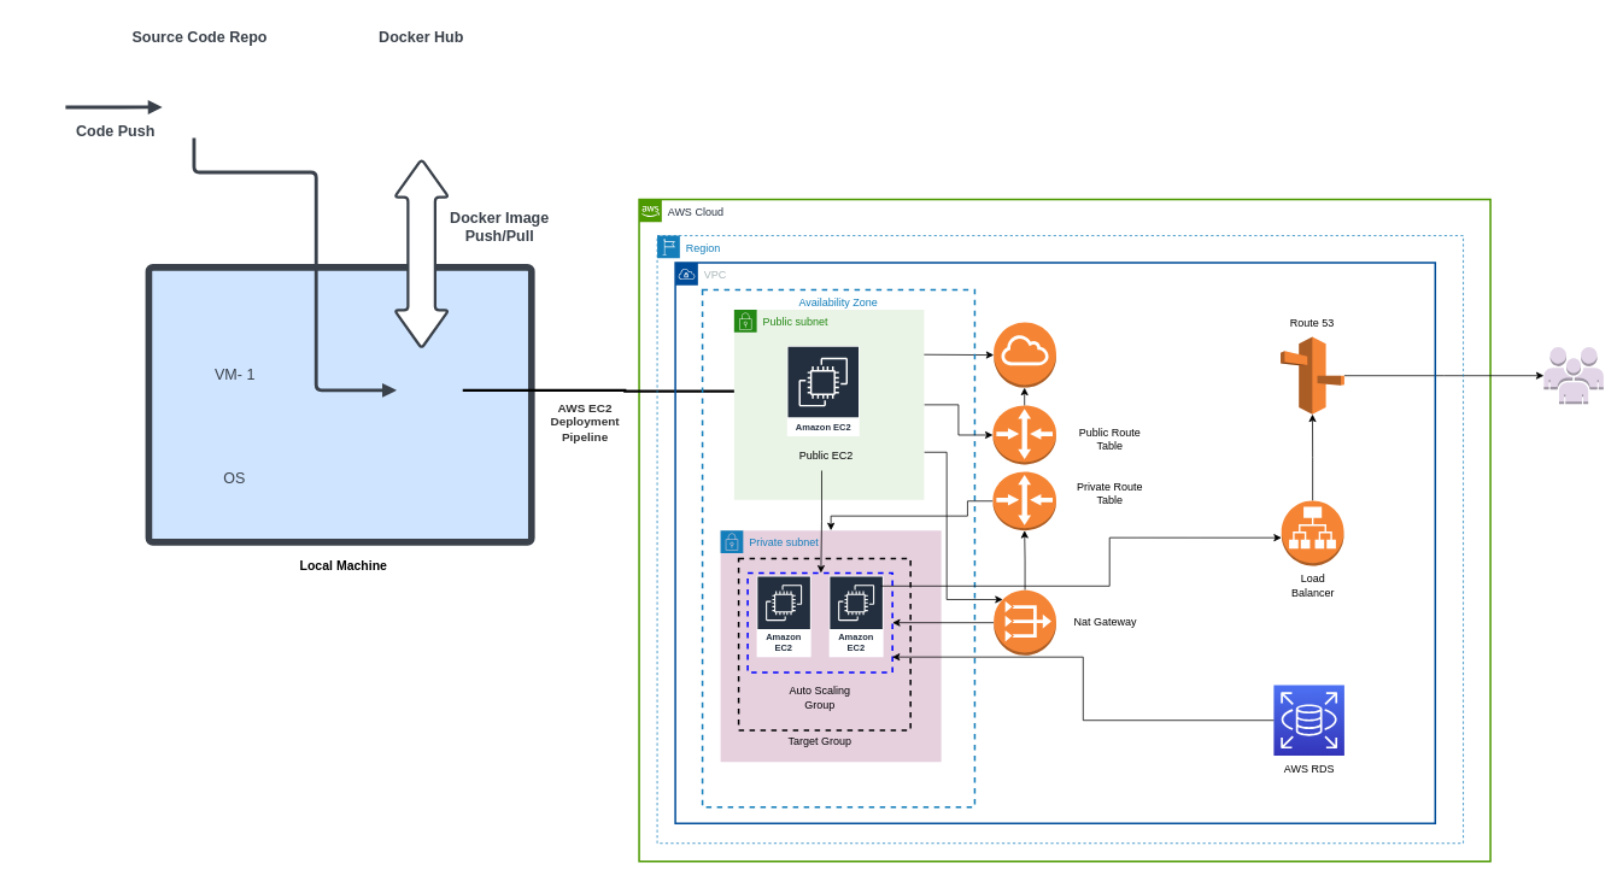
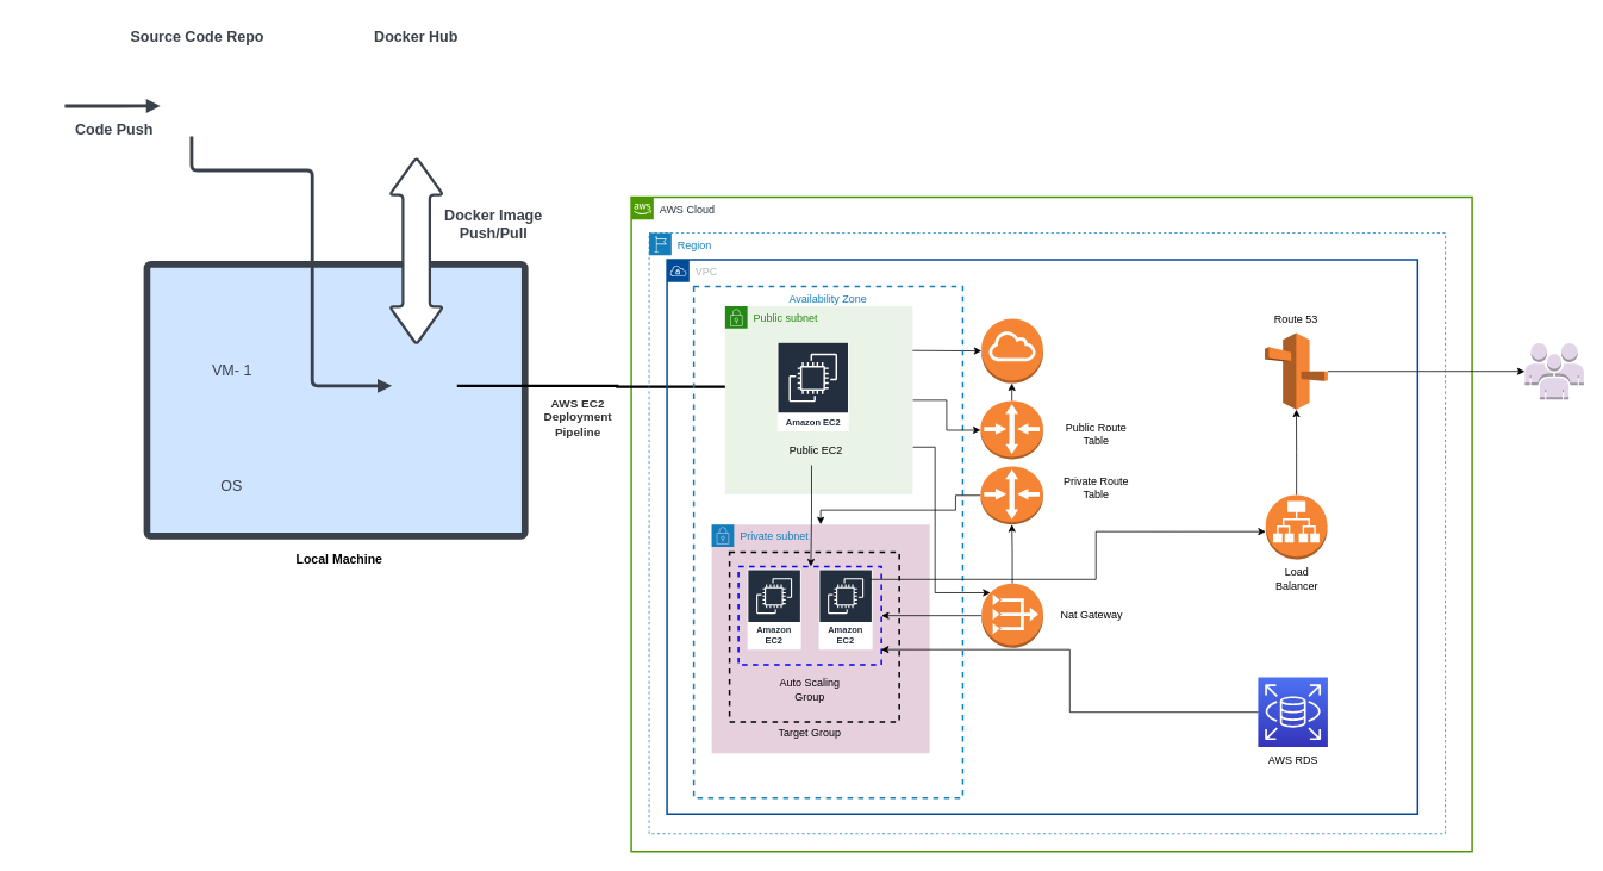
  <mxCell id="0" />
  <mxCell id="1" parent="0" />
  <mxCell id="2" value="AWS Cloud" style="points=[[0,0],[0.25,0],[0.5,0],[0.75,0],[1,0],[1,0.25],[1,0.5],[1,0.75],[1,1],[0.75,1],[0.5,1],[0.25,1],[0,1],[0,0.75],[0,0.5],[0,0.25]];outlineConnect=0;gradientColor=none;html=1;whiteSpace=wrap;fontSize=12;fontStyle=0;container=0;pointerEvents=0;collapsible=0;recursiveResize=0;shape=mxgraph.aws4.group;grIcon=mxgraph.aws4.group_aws_cloud_alt;strokeColor=#4D9900;fillColor=none;verticalAlign=top;align=left;spacingLeft=30;fontColor=#232F3E;dashed=0;strokeWidth=2;" parent="1" vertex="1"><mxGeometry x="706" y="220" width="941" height="732" as="geometry" /></mxCell>
  <mxCell id="3" value="" style="points=[[0.714,0.338,0],[0.549,0.2,0],[0.85,0.198,0]];html=1;overflow=block;blockSpacing=1;whiteSpace=wrap;fontSize=13;spacing=3.8;strokeColor=#3a414a;strokeOpacity=100;fillOpacity=100;rounded=1;absoluteArcSize=1;arcSize=9;fillColor=#cfe4ff;strokeWidth=7.5;lucidId=tHR.RqMFKNO4;" parent="1" vertex="1"><mxGeometry x="164" y="295" width="423" height="304" as="geometry" /></mxCell>
  <mxCell id="4" style="edgeStyle=orthogonalEdgeStyle;rounded=0;orthogonalLoop=1;jettySize=auto;html=1;strokeWidth=3;" parent="1" source="5" target="42" edge="1"><mxGeometry relative="1" as="geometry" /></mxCell>
  <mxCell id="5" value="" style="html=1;overflow=block;blockSpacing=1;whiteSpace=wrap;shape=image;fontSize=13;spacing=0;strokeColor=none;strokeOpacity=100;strokeWidth=0;image=https://images.lucid.app/images/0839ae5e-1928-40da-9dd1-2a745bce146e/content;imageAspect=0;lucidId=lZQ.nhfzFDih;" parent="1" vertex="1"><mxGeometry x="420" y="401" width="91" height="60" as="geometry" /></mxCell>
  <mxCell id="6" value="" style="html=1;overflow=block;blockSpacing=1;whiteSpace=wrap;shape=image;fontSize=13;spacing=0;strokeColor=none;strokeOpacity=100;strokeWidth=0;image=https://images.lucid.app/images/5dbf9200-86ef-41af-bba9-ffb445953cea/content;imageAspect=0;lucidId=1ZQ.fj6Nxm91;" parent="1" vertex="1"><mxGeometry x="223" y="323" width="73" height="69" as="geometry" /></mxCell>
  <mxCell id="7" value="" style="html=1;overflow=block;blockSpacing=1;whiteSpace=wrap;shape=image;fontSize=13;spacing=0;strokeColor=none;strokeOpacity=100;strokeWidth=0;image=https://images.lucid.app/images/7aab2980-8390-469f-9542-503a8dc7d49c/content;imageAspect=0;lucidId=39Q.k~S7HBWE;" parent="1" vertex="1"><mxGeometry x="399" y="61" width="133" height="113" as="geometry" /></mxCell>
  <mxCell id="8" value="" style="html=1;overflow=block;blockSpacing=1;whiteSpace=wrap;shape=image;fontSize=13;spacing=0;strokeColor=none;strokeOpacity=100;strokeWidth=0;image=https://images.lucid.app/images/96fd7c5d-47f8-4f27-a543-2824d02b5435/content;imageAspect=0;lucidId=p~Q.Xl.0O8On;" parent="1" vertex="1"><mxGeometry x="179" y="76" width="76" height="76" as="geometry" /></mxCell>
  <mxCell id="9" value="" style="html=1;jettySize=18;whiteSpace=wrap;fontSize=13;strokeColor=#3a414a;strokeOpacity=100;strokeWidth=3.8;rounded=1;arcSize=12;edgeStyle=orthogonalEdgeStyle;startArrow=none;endArrow=block;endFill=1;exitX=0.5;exitY=1;exitPerimeter=0;lucidId=YYS.RZbuwzPK;" parent="1" edge="1"><mxGeometry width="100" height="100" relative="1" as="geometry"><Array as="points"><mxPoint x="214" y="190" /><mxPoint x="349" y="190" /><mxPoint x="349" y="431" /></Array><mxPoint x="214" y="152" as="sourcePoint" /><mxPoint x="438" y="431" as="targetPoint" /></mxGeometry></mxCell>
  <mxCell id="10" value="VM- 1" style="html=1;overflow=block;blockSpacing=1;whiteSpace=wrap;fontSize=16.7;fontColor=#3a414a;spacing=3.8;strokeOpacity=0;fillOpacity=0;rounded=1;absoluteArcSize=1;arcSize=9;fillColor=#ffffff;strokeWidth=0.8;lucidId=PZS.uT0q8Rq6;" parent="1" vertex="1"><mxGeometry x="214" y="401" width="91" height="25" as="geometry" /></mxCell>
  <mxCell id="11" value="" style="html=1;overflow=block;blockSpacing=1;whiteSpace=wrap;shape=image;fontSize=13;spacing=0;strokeColor=none;strokeOpacity=100;strokeWidth=0;image=https://images.lucid.app/images/77aa2bb6-9937-4ae3-a3e1-917ee15fafa7/content;imageAspect=0;lucidId=PaT.EkcdLVLc;" parent="1" vertex="1"><mxGeometry x="214" y="482" width="110" height="26" as="geometry" /></mxCell>
- <mxCell id="12" value="OS" style="html=1;overflow=block;blockSpacing=1;whiteSpace=wrap;fontSize=16.7;fontColor=#3a414a;spacing=3.8;strokeOpacity=0;fillOpacity=0;rounded=1;absoluteArcSize=1;arcSize=9;fillColor=#ffffff;strokeWidth=0.8;lucidId=~aT.bKo5OBzp;" parent="1" vertex="1"><mxGeometry x="229" y="511" width="60" height="35" as="geometry" /></mxCell>
+ <mxCell id="12" value="OS" style="html=1;overflow=block;blockSpacing=1;whiteSpace=wrap;fontSize=16.7;fontColor=#3a414a;spacing=3.8;strokeOpacity=0;fillOpacity=0;rounded=1;absoluteArcSize=1;arcSize=9;fillColor=#ffffff;strokeWidth=0.8;lucidId=~aT.bKo5OBzp;" parent="1" vertex="1"><mxGeometry x="229" y="526" width="60" height="35" as="geometry" /></mxCell>
  <mxCell id="13" value="Source Code Repo" style="html=1;overflow=block;blockSpacing=1;whiteSpace=wrap;fontSize=16.7;fontColor=#3a414a;fontStyle=1;spacing=3.8;strokeOpacity=0;fillOpacity=0;rounded=1;absoluteArcSize=1;arcSize=9;fillColor=#ffffff;strokeWidth=0.8;lucidId=rfT.Em8CiN_r;" parent="1" vertex="1"><mxGeometry x="126" y="20" width="189" height="43" as="geometry" /></mxCell>
  <mxCell id="14" value="" style="shape=doubleArrow;arrowWidth=0.5;arrowSize=0.201;whiteSpace=wrap;fontSize=13;spacing=3.8;strokeColor=#3a414a;strokeOpacity=100;rounded=1;absoluteArcSize=1;arcSize=9;rotation=-270;strokeWidth=3;html=1;" parent="1" vertex="1"><mxGeometry x="361" y="250" width="209" height="60" as="geometry" /></mxCell>
  <mxCell id="15" value="Docker Hub" style="html=1;overflow=block;blockSpacing=1;whiteSpace=wrap;fontSize=16.7;fontColor=#3a414a;fontStyle=1;spacing=3.8;strokeOpacity=0;fillOpacity=0;rounded=1;absoluteArcSize=1;arcSize=9;fillColor=#ffffff;strokeWidth=0.8;lucidId=KgT.KoDKqtLL;" parent="1" vertex="1"><mxGeometry x="375" y="20" width="181" height="43" as="geometry" /></mxCell>
  <mxCell id="16" value="Docker Image Push/Pull" style="html=1;overflow=block;blockSpacing=1;whiteSpace=wrap;fontSize=16.7;fontColor=#3a414a;fontStyle=1;spacing=3.8;strokeOpacity=0;fillOpacity=0;rounded=1;absoluteArcSize=1;arcSize=9;fillColor=#ffffff;strokeWidth=0.8;lucidId=Dp-.tNbPMVZ.;" parent="1" vertex="1"><mxGeometry x="488" y="224" width="128" height="53" as="geometry" /></mxCell>
  <mxCell id="17" value="AWS EC2 Deployment Pipeline" style="html=1;overflow=block;blockSpacing=1;whiteSpace=wrap;fontSize=13.3;fontColor=#333333;fontStyle=1;align=center;spacing=3.8;strokeOpacity=0;fillOpacity=0;rounded=1;absoluteArcSize=1;arcSize=9;fillColor=#ffffff;strokeWidth=0.8;lucidId=1q-.gLM~SQ97;" parent="1" vertex="1"><mxGeometry x="587" y="440" width="119" height="48" as="geometry" /></mxCell>
  <mxCell id="18" value="" style="html=1;overflow=block;blockSpacing=1;whiteSpace=wrap;shape=image;fontSize=13;spacing=0;strokeColor=none;strokeOpacity=100;strokeWidth=0;image=https://images.lucid.app/images/9f01b302-5040-4e6e-be54-d4b0a862a444/content;imageAspect=0;lucidId=st-.MnG1-Kka;" parent="1" vertex="1"><mxGeometry x="20" y="95" width="52" height="46" as="geometry" /></mxCell>
  <mxCell id="19" value="" style="html=1;jettySize=18;whiteSpace=wrap;fontSize=13;strokeColor=#3a414a;strokeOpacity=100;strokeWidth=3.8;rounded=1;arcSize=12;edgeStyle=orthogonalEdgeStyle;startArrow=none;endArrow=block;endFill=1;exitX=1;exitY=0.5;exitPerimeter=0;entryX=0;entryY=0.55;entryPerimeter=0;lucidId=3t-.5YrvoPGL;" parent="1" source="18" target="8" edge="1"><mxGeometry width="100" height="100" relative="1" as="geometry"><Array as="points" /></mxGeometry></mxCell>
  <mxCell id="20" value="Code Push" style="html=1;overflow=block;blockSpacing=1;whiteSpace=wrap;fontSize=16.7;fontColor=#3a414a;fontStyle=1;spacing=3.8;strokeOpacity=0;fillOpacity=0;absoluteArcSize=1;arcSize=9;fillColor=#ffffff;strokeWidth=0.8;lucidId=mu-.389LFaOt;rounded=0;" parent="1" vertex="1"><mxGeometry x="76" y="128" width="103" height="34" as="geometry" /></mxCell>
  <mxCell id="21" value="&lt;b&gt;&lt;font style=&quot;font-size: 14px;&quot;&gt;Local Machine&lt;/font&gt;&lt;/b&gt;" style="text;html=1;strokeColor=none;fillColor=none;align=center;verticalAlign=middle;whiteSpace=wrap;rounded=0;" parent="1" vertex="1"><mxGeometry x="320" y="610" width="118.5" height="30" as="geometry" /></mxCell>
  <mxCell id="22" value="" style="outlineConnect=0;dashed=0;verticalLabelPosition=bottom;verticalAlign=top;align=center;html=1;shape=mxgraph.aws3.users;fillColor=#e1d5e7;strokeColor=#9673a6;" vertex="1" parent="1"><mxGeometry x="1706" y="383.25" width="66" height="63" as="geometry" /></mxCell>
  <mxCell id="23" style="edgeStyle=orthogonalEdgeStyle;rounded=0;orthogonalLoop=1;jettySize=auto;html=1;" edge="1" parent="1" source="55" target="22"><mxGeometry relative="1" as="geometry"><mxPoint x="1676" y="414.75" as="targetPoint" /></mxGeometry></mxCell>
  <mxCell id="24" value="" style="outlineConnect=0;dashed=0;verticalLabelPosition=bottom;verticalAlign=top;align=center;html=1;shape=mxgraph.aws3.internet_gateway;fillColor=#F58534;gradientColor=none;" parent="1" vertex="1"><mxGeometry x="1098" y="356" width="69" height="72" as="geometry" /></mxCell>
  <mxCell id="25" value="Region" style="points=[[0,0],[0.25,0],[0.5,0],[0.75,0],[1,0],[1,0.25],[1,0.5],[1,0.75],[1,1],[0.75,1],[0.5,1],[0.25,1],[0,1],[0,0.75],[0,0.5],[0,0.25]];outlineConnect=0;gradientColor=none;html=1;whiteSpace=wrap;fontSize=12;fontStyle=0;container=0;pointerEvents=0;collapsible=0;recursiveResize=0;shape=mxgraph.aws4.group;grIcon=mxgraph.aws4.group_region;strokeColor=#147EBA;fillColor=none;verticalAlign=top;align=left;spacingLeft=30;fontColor=#147EBA;dashed=1;" vertex="1" parent="1"><mxGeometry x="726" y="260" width="891" height="672" as="geometry" /></mxCell>
  <mxCell id="26" value="" style="endArrow=classic;html=1;rounded=0;entryX=0;entryY=0.5;entryDx=0;entryDy=0;entryPerimeter=0;" parent="1" target="24" edge="1"><mxGeometry width="50" height="50" relative="1" as="geometry"><mxPoint x="950" y="391" as="sourcePoint" /><mxPoint x="1085" y="391" as="targetPoint" /></mxGeometry></mxCell>
  <mxCell id="27" value="" style="edgeStyle=orthogonalEdgeStyle;rounded=0;orthogonalLoop=1;jettySize=auto;html=1;" edge="1" parent="1" source="50" target="24"><mxGeometry relative="1" as="geometry" /></mxCell>
  <mxCell id="28" value="VPC" style="points=[[0,0],[0.25,0],[0.5,0],[0.75,0],[1,0],[1,0.25],[1,0.5],[1,0.75],[1,1],[0.75,1],[0.5,1],[0.25,1],[0,1],[0,0.75],[0,0.5],[0,0.25]];outlineConnect=0;gradientColor=none;html=1;whiteSpace=wrap;fontSize=12;fontStyle=0;container=0;pointerEvents=0;collapsible=0;recursiveResize=0;shape=mxgraph.aws4.group;grIcon=mxgraph.aws4.group_vpc;strokeColor=#004C99;fillColor=none;verticalAlign=top;align=left;spacingLeft=30;fontColor=#AAB7B8;dashed=0;strokeWidth=2;" parent="1" vertex="1"><mxGeometry x="746" y="290" width="840" height="620" as="geometry" /></mxCell>
  <mxCell id="29" value="Availability Zone" style="fillColor=none;strokeColor=#147EBA;dashed=1;verticalAlign=top;fontStyle=0;fontColor=#147EBA;whiteSpace=wrap;html=1;container=0;strokeWidth=2;" vertex="1" parent="1"><mxGeometry x="776" y="320" width="301" height="572" as="geometry" /></mxCell>
  <mxCell id="30" style="edgeStyle=orthogonalEdgeStyle;rounded=0;orthogonalLoop=1;jettySize=auto;html=1;" edge="1" parent="1" source="32" target="50"><mxGeometry relative="1" as="geometry" /></mxCell>
  <mxCell id="31" style="edgeStyle=orthogonalEdgeStyle;rounded=0;orthogonalLoop=1;jettySize=auto;html=1;entryX=0.145;entryY=0.145;entryDx=0;entryDy=0;entryPerimeter=0;exitX=1;exitY=0.75;exitDx=0;exitDy=0;" edge="1" parent="1" source="32" target="46"><mxGeometry relative="1" as="geometry"><Array as="points"><mxPoint x="1046" y="499" /><mxPoint x="1046" y="662" /></Array></mxGeometry></mxCell>
  <mxCell id="32" value="Public subnet" style="points=[[0,0],[0.25,0],[0.5,0],[0.75,0],[1,0],[1,0.25],[1,0.5],[1,0.75],[1,1],[0.75,1],[0.5,1],[0.25,1],[0,1],[0,0.75],[0,0.5],[0,0.25]];outlineConnect=0;gradientColor=none;html=1;whiteSpace=wrap;fontSize=12;fontStyle=0;container=0;pointerEvents=0;collapsible=0;recursiveResize=0;shape=mxgraph.aws4.group;grIcon=mxgraph.aws4.group_security_group;grStroke=0;strokeColor=#248814;fillColor=#E9F3E6;verticalAlign=top;align=left;spacingLeft=30;fontColor=#248814;strokeWidth=2;" parent="1" vertex="1"><mxGeometry x="811" y="342" width="210" height="210" as="geometry" /></mxCell>
  <mxCell id="33" value="Private subnet" style="points=[[0,0],[0.25,0],[0.5,0],[0.75,0],[1,0],[1,0.25],[1,0.5],[1,0.75],[1,1],[0.75,1],[0.5,1],[0.25,1],[0,1],[0,0.75],[0,0.5],[0,0.25]];outlineConnect=0;gradientColor=none;html=1;whiteSpace=wrap;fontSize=12;fontStyle=0;container=1;pointerEvents=0;collapsible=0;recursiveResize=0;shape=mxgraph.aws4.group;grIcon=mxgraph.aws4.group_security_group;grStroke=0;strokeColor=#147EBA;fillColor=#E6D0DE;verticalAlign=top;align=left;spacingLeft=30;fontColor=#147EBA;dashed=0;strokeWidth=2;" parent="1" vertex="1"><mxGeometry x="796" y="586" width="244" height="256" as="geometry" /></mxCell>
  <mxCell id="34" value="" style="whiteSpace=wrap;html=1;aspect=fixed;strokeColor=default;strokeWidth=2;fillColor=none;dashed=1;" parent="33" vertex="1"><mxGeometry x="20" y="31" width="190" height="190" as="geometry" /></mxCell>
  <mxCell id="35" value="Amazon EC2" style="sketch=0;outlineConnect=0;fontColor=#232F3E;gradientColor=none;strokeColor=#ffffff;fillColor=#232F3E;dashed=0;verticalLabelPosition=middle;verticalAlign=bottom;align=center;html=1;whiteSpace=wrap;fontSize=10;fontStyle=1;spacing=3;shape=mxgraph.aws4.productIcon;prIcon=mxgraph.aws4.ec2;" parent="33" vertex="1"><mxGeometry x="40" y="50" width="60" height="90" as="geometry" /></mxCell>
  <mxCell id="36" value="Amazon EC2" style="sketch=0;outlineConnect=0;fontColor=#232F3E;gradientColor=none;strokeColor=#ffffff;fillColor=#232F3E;dashed=0;verticalLabelPosition=middle;verticalAlign=bottom;align=center;html=1;whiteSpace=wrap;fontSize=10;fontStyle=1;spacing=3;shape=mxgraph.aws4.productIcon;prIcon=mxgraph.aws4.ec2;" parent="33" vertex="1"><mxGeometry x="120" y="50" width="60" height="90" as="geometry" /></mxCell>
  <mxCell id="37" value="Target Group" style="text;html=1;strokeColor=none;fillColor=none;align=center;verticalAlign=middle;whiteSpace=wrap;rounded=0;" parent="33" vertex="1"><mxGeometry x="65" y="218" width="90" height="30" as="geometry" /></mxCell>
  <mxCell id="38" value="" style="rounded=0;whiteSpace=wrap;html=1;strokeColor=#0000FF;fillColor=none;dashed=1;strokeWidth=2;" parent="33" vertex="1"><mxGeometry x="30" y="47" width="160" height="110" as="geometry" /></mxCell>
  <mxCell id="39" value="Auto Scaling Group" style="text;html=1;strokeColor=none;fillColor=none;align=center;verticalAlign=middle;whiteSpace=wrap;rounded=0;" parent="33" vertex="1"><mxGeometry x="65" y="170" width="90" height="30" as="geometry" /></mxCell>
  <mxCell id="40" value="AWS RDS" style="text;html=1;strokeColor=none;fillColor=none;align=center;verticalAlign=middle;whiteSpace=wrap;rounded=0;" parent="1" vertex="1"><mxGeometry x="1416.5" y="835" width="60" height="30" as="geometry" /></mxCell>
  <mxCell id="41" style="edgeStyle=orthogonalEdgeStyle;rounded=0;orthogonalLoop=1;jettySize=auto;html=1;entryX=0.5;entryY=0;entryDx=0;entryDy=0;exitX=0.435;exitY=1.06;exitDx=0;exitDy=0;exitPerimeter=0;" parent="1" source="43" edge="1"><mxGeometry relative="1" as="geometry"><mxPoint x="907" y="532" as="sourcePoint" /><mxPoint x="907" y="633" as="targetPoint" /></mxGeometry></mxCell>
  <mxCell id="42" value="Amazon EC2" style="sketch=0;outlineConnect=0;fontColor=#232F3E;gradientColor=none;strokeColor=#ffffff;fillColor=#232F3E;dashed=0;verticalLabelPosition=middle;verticalAlign=bottom;align=center;html=1;whiteSpace=wrap;fontSize=10;fontStyle=1;spacing=3;shape=mxgraph.aws4.productIcon;prIcon=mxgraph.aws4.ec2;" parent="1" vertex="1"><mxGeometry x="869.5" y="382" width="80" height="100" as="geometry" /></mxCell>
  <mxCell id="43" value="Public EC2" style="text;html=1;strokeColor=none;fillColor=none;align=center;verticalAlign=middle;whiteSpace=wrap;rounded=0;" parent="1" vertex="1"><mxGeometry x="873" y="488" width="80" height="30" as="geometry" /></mxCell>
  <mxCell id="44" style="edgeStyle=orthogonalEdgeStyle;rounded=0;orthogonalLoop=1;jettySize=auto;html=1;" edge="1" parent="1" source="46" target="38"><mxGeometry relative="1" as="geometry" /></mxCell>
  <mxCell id="45" value="" style="edgeStyle=orthogonalEdgeStyle;rounded=0;orthogonalLoop=1;jettySize=auto;html=1;" edge="1" parent="1" source="46" target="58"><mxGeometry relative="1" as="geometry" /></mxCell>
  <mxCell id="46" value="" style="outlineConnect=0;dashed=0;verticalLabelPosition=bottom;verticalAlign=top;align=center;html=1;shape=mxgraph.aws3.vpc_nat_gateway;fillColor=#F58536;gradientColor=none;" vertex="1" parent="1"><mxGeometry x="1098" y="652" width="69" height="72" as="geometry" /></mxCell>
  <mxCell id="47" value="Nat Gateway" style="text;html=1;strokeColor=none;fillColor=none;align=center;verticalAlign=middle;whiteSpace=wrap;rounded=0;" vertex="1" parent="1"><mxGeometry x="1167" y="671.5" width="108.5" height="33" as="geometry" /></mxCell>
  <mxCell id="48" value="" style="sketch=0;points=[[0,0,0],[0.25,0,0],[0.5,0,0],[0.75,0,0],[1,0,0],[0,1,0],[0.25,1,0],[0.5,1,0],[0.75,1,0],[1,1,0],[0,0.25,0],[0,0.5,0],[0,0.75,0],[1,0.25,0],[1,0.5,0],[1,0.75,0]];outlineConnect=0;fontColor=#232F3E;gradientColor=#4D72F3;gradientDirection=north;fillColor=#3334B9;strokeColor=#ffffff;dashed=0;verticalLabelPosition=bottom;verticalAlign=top;align=center;html=1;fontSize=12;fontStyle=0;aspect=fixed;shape=mxgraph.aws4.resourceIcon;resIcon=mxgraph.aws4.rds;" parent="1" vertex="1"><mxGeometry x="1407.5" y="757" width="78" height="78" as="geometry" /></mxCell>
  <mxCell id="49" style="edgeStyle=orthogonalEdgeStyle;rounded=0;orthogonalLoop=1;jettySize=auto;html=1;entryX=0.998;entryY=0.845;entryDx=0;entryDy=0;entryPerimeter=0;" edge="1" parent="1" source="48" target="38"><mxGeometry relative="1" as="geometry" /></mxCell>
  <mxCell id="50" value="" style="outlineConnect=0;dashed=0;verticalLabelPosition=bottom;verticalAlign=top;align=center;html=1;shape=mxgraph.aws3.router;fillColor=#F58534;gradientColor=none;" parent="1" vertex="1"><mxGeometry x="1097" y="448" width="70" height="65" as="geometry" /></mxCell>
  <mxCell id="51" value="" style="edgeStyle=orthogonalEdgeStyle;rounded=0;orthogonalLoop=1;jettySize=auto;html=1;" edge="1" parent="1" source="52" target="55"><mxGeometry relative="1" as="geometry" /></mxCell>
  <mxCell id="52" value="" style="outlineConnect=0;dashed=0;verticalLabelPosition=bottom;verticalAlign=top;align=center;html=1;shape=mxgraph.aws3.application_load_balancer;fillColor=#F58534;gradientColor=none;" vertex="1" parent="1"><mxGeometry x="1416" y="553" width="69" height="72" as="geometry" /></mxCell>
  <mxCell id="53" style="edgeStyle=orthogonalEdgeStyle;rounded=0;orthogonalLoop=1;jettySize=auto;html=1;exitX=1;exitY=0.25;exitDx=0;exitDy=0;" edge="1" parent="1"><mxGeometry relative="1" as="geometry"><mxPoint x="973" y="647.5" as="sourcePoint" /><mxPoint x="1416" y="594.043" as="targetPoint" /><Array as="points"><mxPoint x="1226" y="647" /><mxPoint x="1226" y="594" /></Array></mxGeometry></mxCell>
  <mxCell id="54" value="Load Balancer" style="text;html=1;strokeColor=none;fillColor=none;align=center;verticalAlign=middle;whiteSpace=wrap;rounded=0;" vertex="1" parent="1"><mxGeometry x="1420.5" y="632" width="60" height="30" as="geometry" /></mxCell>
  <mxCell id="55" value="" style="outlineConnect=0;dashed=0;verticalLabelPosition=bottom;verticalAlign=top;align=center;html=1;shape=mxgraph.aws3.route_53;fillColor=#F58536;gradientColor=none;" vertex="1" parent="1"><mxGeometry x="1415" y="372" width="70.5" height="85.5" as="geometry" /></mxCell>
  <mxCell id="56" value="Route 53" style="text;html=1;strokeColor=none;fillColor=none;align=center;verticalAlign=middle;whiteSpace=wrap;rounded=0;" vertex="1" parent="1"><mxGeometry x="1420.25" y="342" width="60" height="30" as="geometry" /></mxCell>
  <mxCell id="57" style="edgeStyle=orthogonalEdgeStyle;rounded=0;orthogonalLoop=1;jettySize=auto;html=1;" edge="1" parent="1" source="58" target="33"><mxGeometry relative="1" as="geometry"><Array as="points"><mxPoint x="1069" y="553" /><mxPoint x="1069" y="570" /><mxPoint x="918" y="570" /></Array></mxGeometry></mxCell>
  <mxCell id="58" value="" style="outlineConnect=0;dashed=0;verticalLabelPosition=bottom;verticalAlign=top;align=center;html=1;shape=mxgraph.aws3.router;fillColor=#F58534;gradientColor=none;" vertex="1" parent="1"><mxGeometry x="1097" y="521" width="70" height="65" as="geometry" /></mxCell>
  <mxCell id="59" value="Public Route Table" style="text;html=1;strokeColor=none;fillColor=none;align=center;verticalAlign=middle;whiteSpace=wrap;rounded=0;" vertex="1" parent="1"><mxGeometry x="1176.5" y="469.5" width="99" height="30" as="geometry" /></mxCell>
  <mxCell id="60" value="Private Route Table" style="text;html=1;strokeColor=none;fillColor=none;align=center;verticalAlign=middle;whiteSpace=wrap;rounded=0;" vertex="1" parent="1"><mxGeometry x="1185.5" y="530" width="81" height="30" as="geometry" /></mxCell>
